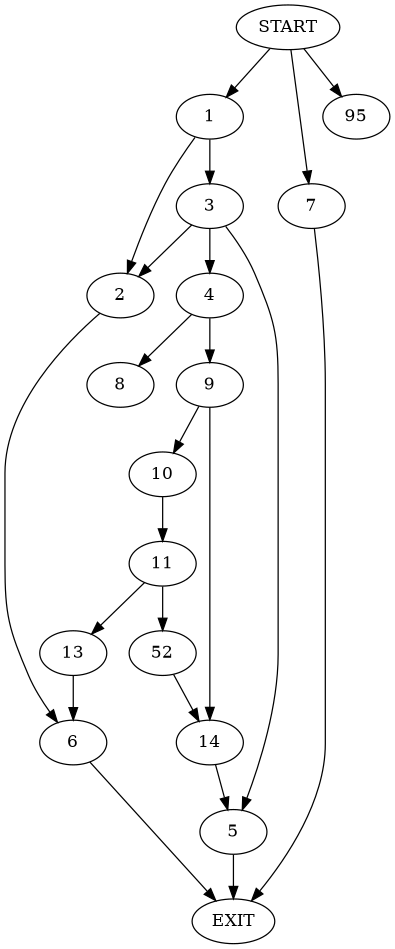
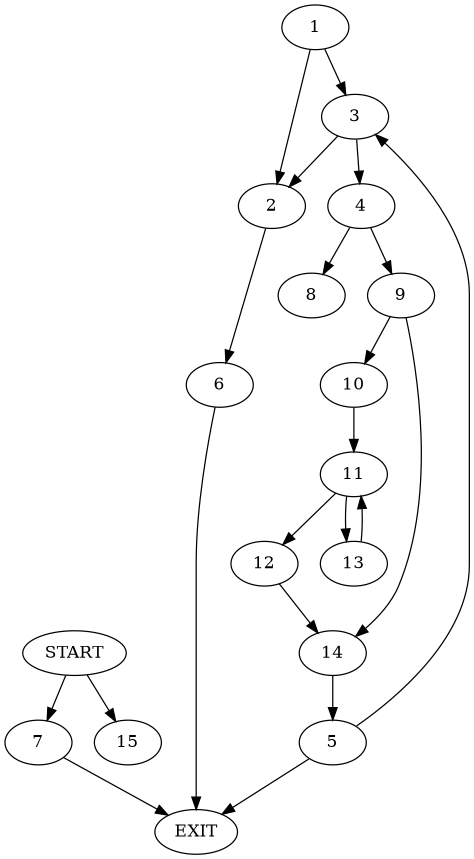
  digraph {
    n1 [label=START]
    1
    7
-   15 [label=95]
+   15
    2
    3
    n7 [label=EXIT]
    6
    4
    5
    8
    9
    10
    14
    11
-   12 [label=52]
+   12
    13
-   n1 -> 1
    n1 -> 7
    n1 -> 15
    1 -> 2
    1 -> 3
    7 -> n7
    2 -> 6
    3 -> 2
    3 -> 4
-   3 -> 5
+   5 -> 3
    6 -> n7
    4 -> 8
    4 -> 9
    5 -> n7
    9 -> 10
    9 -> 14
    10 -> 11
    14 -> 5
    11 -> 12
    11 -> 13
    12 -> 14
-   13 -> 6
+   13 -> 11
  }
